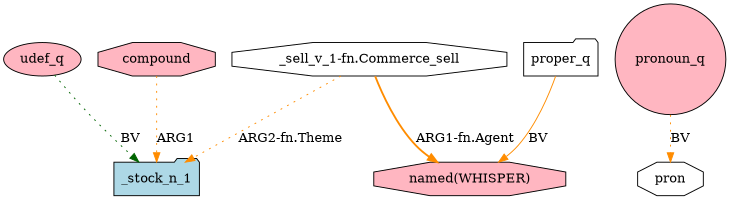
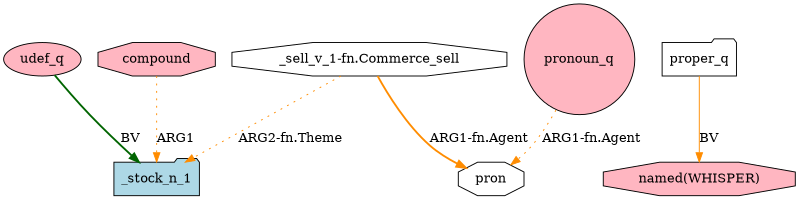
  digraph {
    node [fillcolor=lightpink shape=octagon style=filled]
    edge [color=darkorange style=dotted]
    udef_q [shape=ellipse]
    _stock_n_1 [fillcolor=lightblue shape=folder]
    "_sell_v_1-fn.Commerce_sell" [fillcolor=white]
    pron [fillcolor=white]
    compound
    proper_q [fillcolor=white shape=folder]
    "named(WHISPER)"
    pronoun_q [shape=circle]
-   udef_q -> _stock_n_1 [color=darkgreen label=BV]
+   udef_q -> _stock_n_1 [color=darkgreen label=BV style=bold]
    "_sell_v_1-fn.Commerce_sell" -> _stock_n_1 [label="ARG2-fn.Theme"]
-   "_sell_v_1-fn.Commerce_sell" -> "named(WHISPER)" [label="ARG1-fn.Agent" style=bold]
+   "_sell_v_1-fn.Commerce_sell" -> pron [label="ARG1-fn.Agent" style=bold]
    compound -> _stock_n_1 [label=ARG1]
    proper_q -> "named(WHISPER)" [label=BV style=solid]
-   pronoun_q -> pron [label=BV]
+   pronoun_q -> pron [label="ARG1-fn.Agent"]
  }
